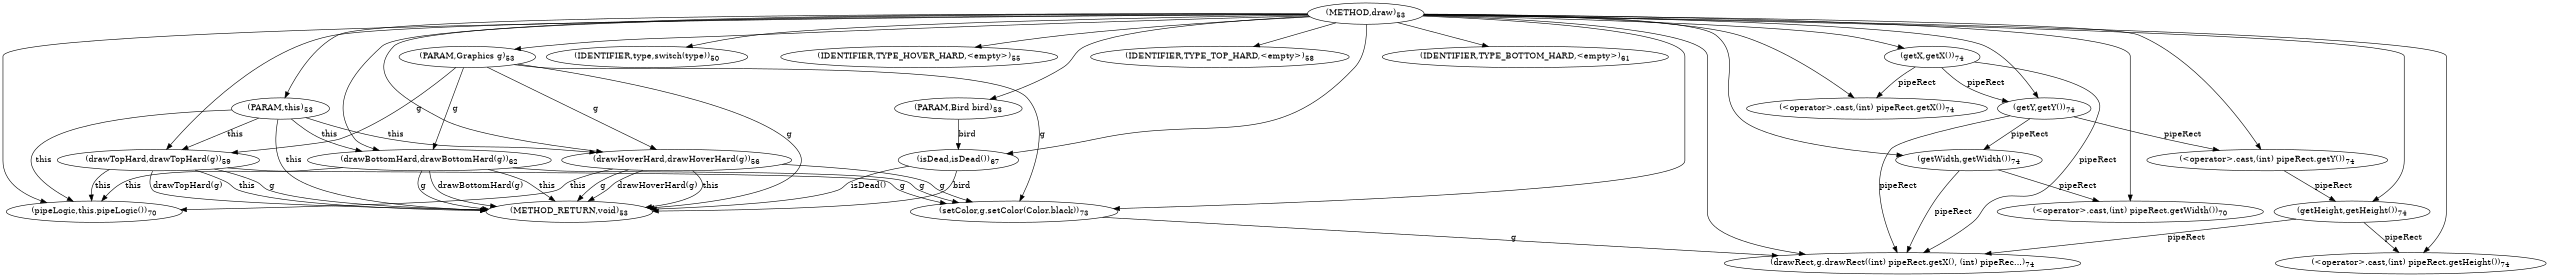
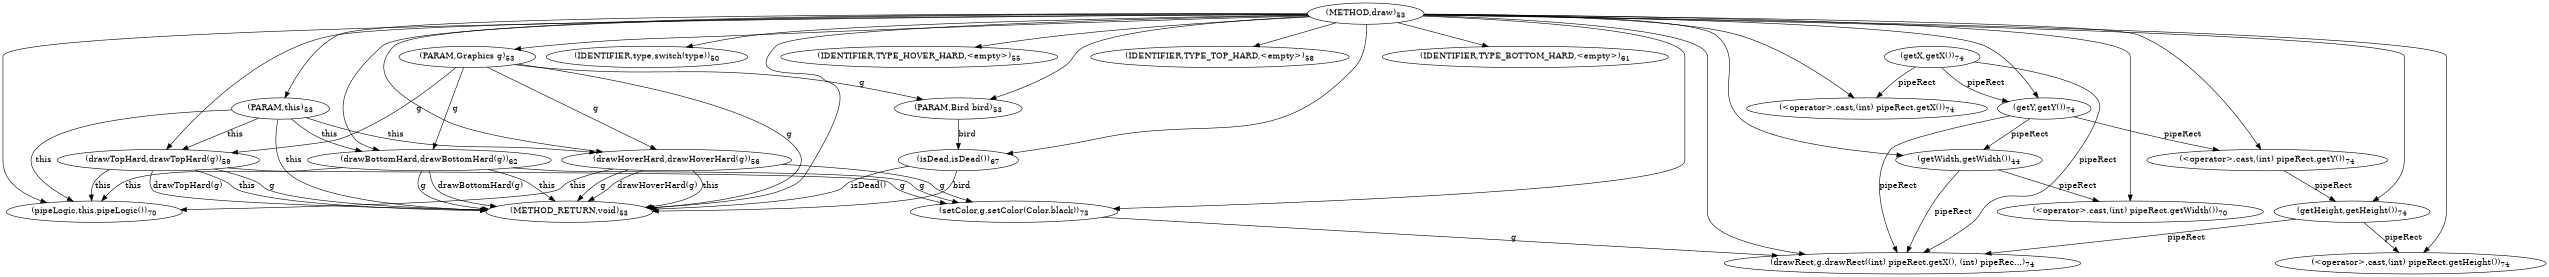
  digraph {
    n1 [label=<(METHOD,draw)<SUB>53</SUB>>]
    n2 [label=<(PARAM,this)<SUB>53</SUB>>]
    n3 [label=<(PARAM,Graphics g)<SUB>53</SUB>>]
    n4 [label=<(PARAM,Bird bird)<SUB>53</SUB>>]
    n5 [label=<(pipeLogic,this.pipeLogic())<SUB>70</SUB>>]
    n6 [label=<(setColor,g.setColor(Color.black))<SUB>73</SUB>>]
    n7 [label=<(drawRect,g.drawRect((int) pipeRect.getX(), (int) pipeRec...)<SUB>74</SUB>>]
    n8 [label=<(IDENTIFIER,type,switch(type))<SUB>50</SUB>>]
    n9 [label=<(isDead,isDead())<SUB>67</SUB>>]
    n10 [label=<(IDENTIFIER,TYPE_HOVER_HARD,&lt;empty&gt;)<SUB>55</SUB>>]
    n11 [label=<(drawHoverHard,drawHoverHard(g))<SUB>56</SUB>>]
    n12 [label=<(IDENTIFIER,TYPE_TOP_HARD,&lt;empty&gt;)<SUB>58</SUB>>]
    n13 [label=<(drawTopHard,drawTopHard(g))<SUB>59</SUB>>]
    n14 [label=<(IDENTIFIER,TYPE_BOTTOM_HARD,&lt;empty&gt;)<SUB>61</SUB>>]
    n15 [label=<(drawBottomHard,drawBottomHard(g))<SUB>62</SUB>>]
    n16 [label=<(&lt;operator&gt;.cast,(int) pipeRect.getX())<SUB>74</SUB>>]
    n17 [label=<(&lt;operator&gt;.cast,(int) pipeRect.getY())<SUB>74</SUB>>]
    n18 [label=<(&lt;operator&gt;.cast,(int) pipeRect.getWidth())<SUB>70</SUB>>]
    n19 [label=<(&lt;operator&gt;.cast,(int) pipeRect.getHeight())<SUB>74</SUB>>]
    n20 [label=<(getX,getX())<SUB>74</SUB>>]
    n21 [label=<(getY,getY())<SUB>74</SUB>>]
-   n22 [label=<(getWidth,getWidth())<SUB>74</SUB>>]
+   n22 [label=<(getWidth,getWidth())<SUB>44</SUB>>]
    n23 [label=<(getHeight,getHeight())<SUB>74</SUB>>]
    n24 [label=<(METHOD_RETURN,void)<SUB>53</SUB>>]
    n1 -> n2
    n1 -> n3
    n1 -> n4
    n1 -> n5
    n1 -> n6
    n1 -> n7
    n1 -> n8
    n1 -> n9
    n1 -> n10
    n1 -> n11
    n1 -> n12
    n1 -> n13
    n1 -> n14
    n1 -> n15
    n1 -> n16
    n1 -> n17
    n1 -> n18
    n1 -> n19
-   n1 -> n20
+   n1 -> n24
    n1 -> n21
    n1 -> n22
    n1 -> n23
    n2 -> n5 [label=this]
    n2 -> n11 [label=this]
    n2 -> n13 [label=this]
    n2 -> n15 [label=this]
    n2 -> n24 [label=this]
-   n3 -> n6 [label=g]
+   n3 -> n4 [label=g]
    n3 -> n11 [label=g]
    n3 -> n13 [label=g]
    n3 -> n15 [label=g]
    n3 -> n24 [label=g]
    n4 -> n9 [label=bird]
    n6 -> n7 [label=g]
    n9 -> n24 [label=bird]
    n9 -> n24 [label="isDead()"]
    n11 -> n5 [label=this]
    n11 -> n6 [label=g]
    n11 -> n24 [label=this]
    n11 -> n24 [label=g]
    n11 -> n24 [label="drawHoverHard(g)"]
    n13 -> n5 [label=this]
    n13 -> n6 [label=g]
    n13 -> n24 [label=this]
    n13 -> n24 [label=g]
    n13 -> n24 [label="drawTopHard(g)"]
    n15 -> n5 [label=this]
    n15 -> n6 [label=g]
    n15 -> n24 [label=this]
    n15 -> n24 [label=g]
    n15 -> n24 [label="drawBottomHard(g)"]
    n17 -> n23 [label=pipeRect]
    n20 -> n7 [label=pipeRect]
    n20 -> n16 [label=pipeRect]
    n20 -> n21 [label=pipeRect]
    n21 -> n7 [label=pipeRect]
    n21 -> n17 [label=pipeRect]
    n21 -> n22 [label=pipeRect]
    n22 -> n7 [label=pipeRect]
    n22 -> n18 [label=pipeRect]
    n23 -> n7 [label=pipeRect]
    n23 -> n19 [label=pipeRect]
  }
